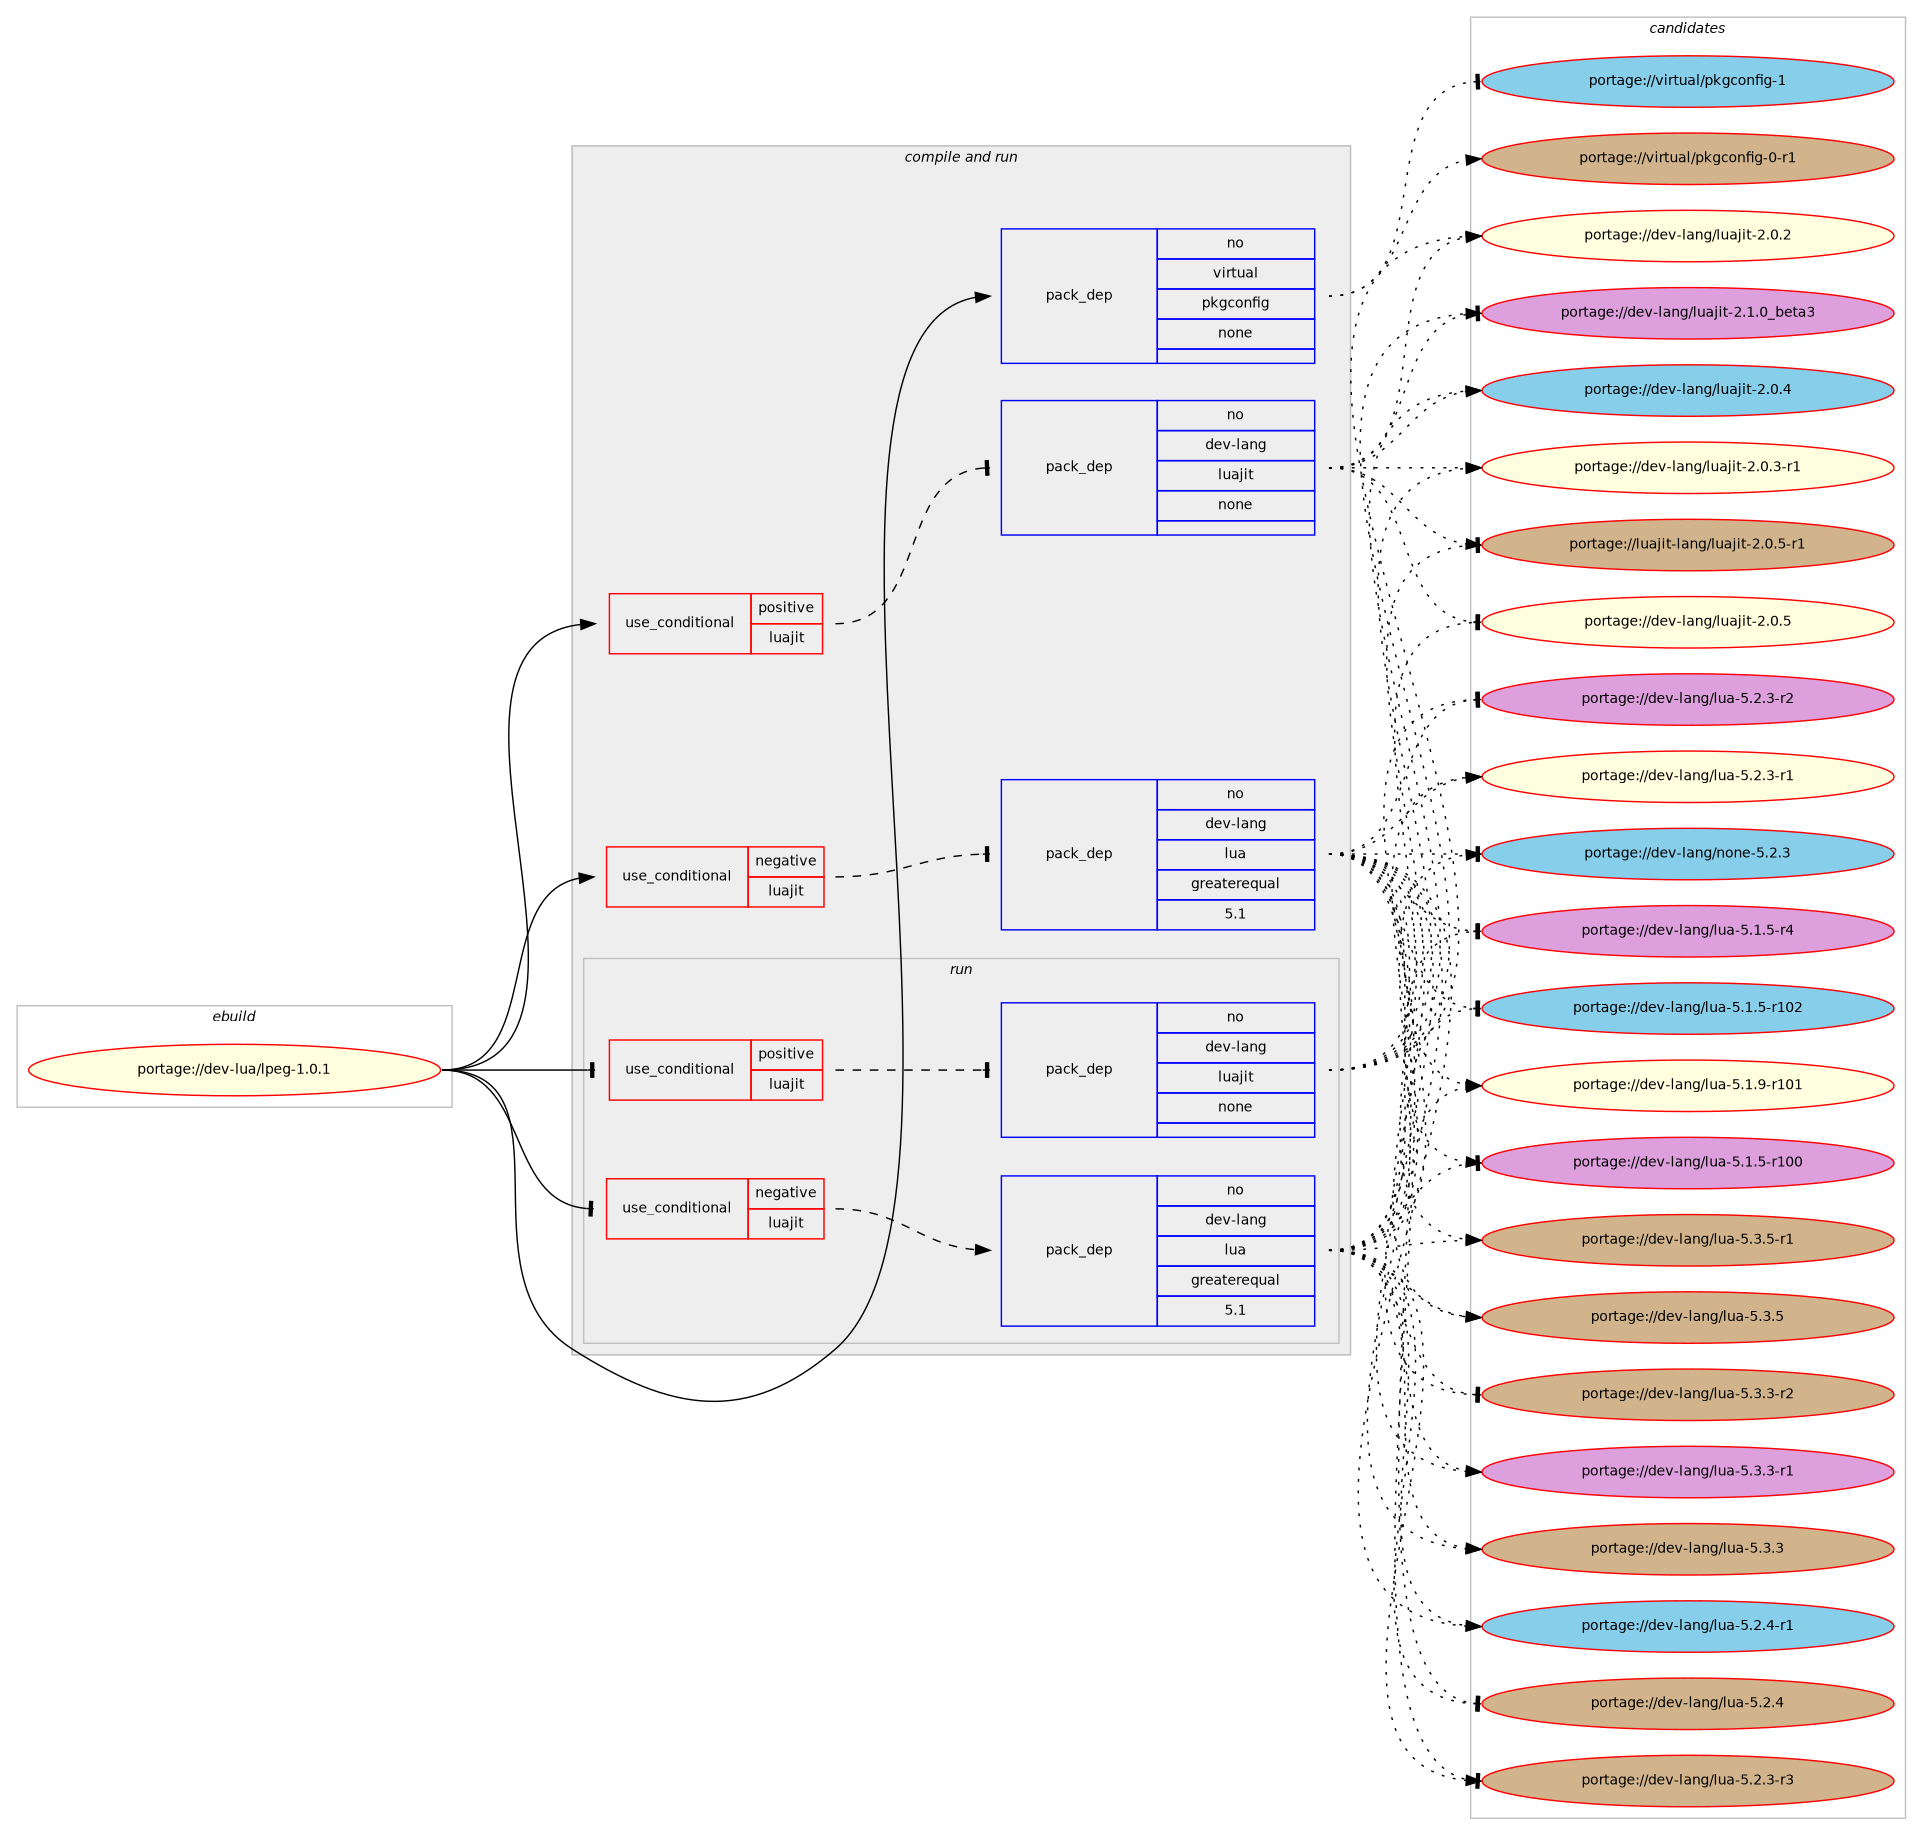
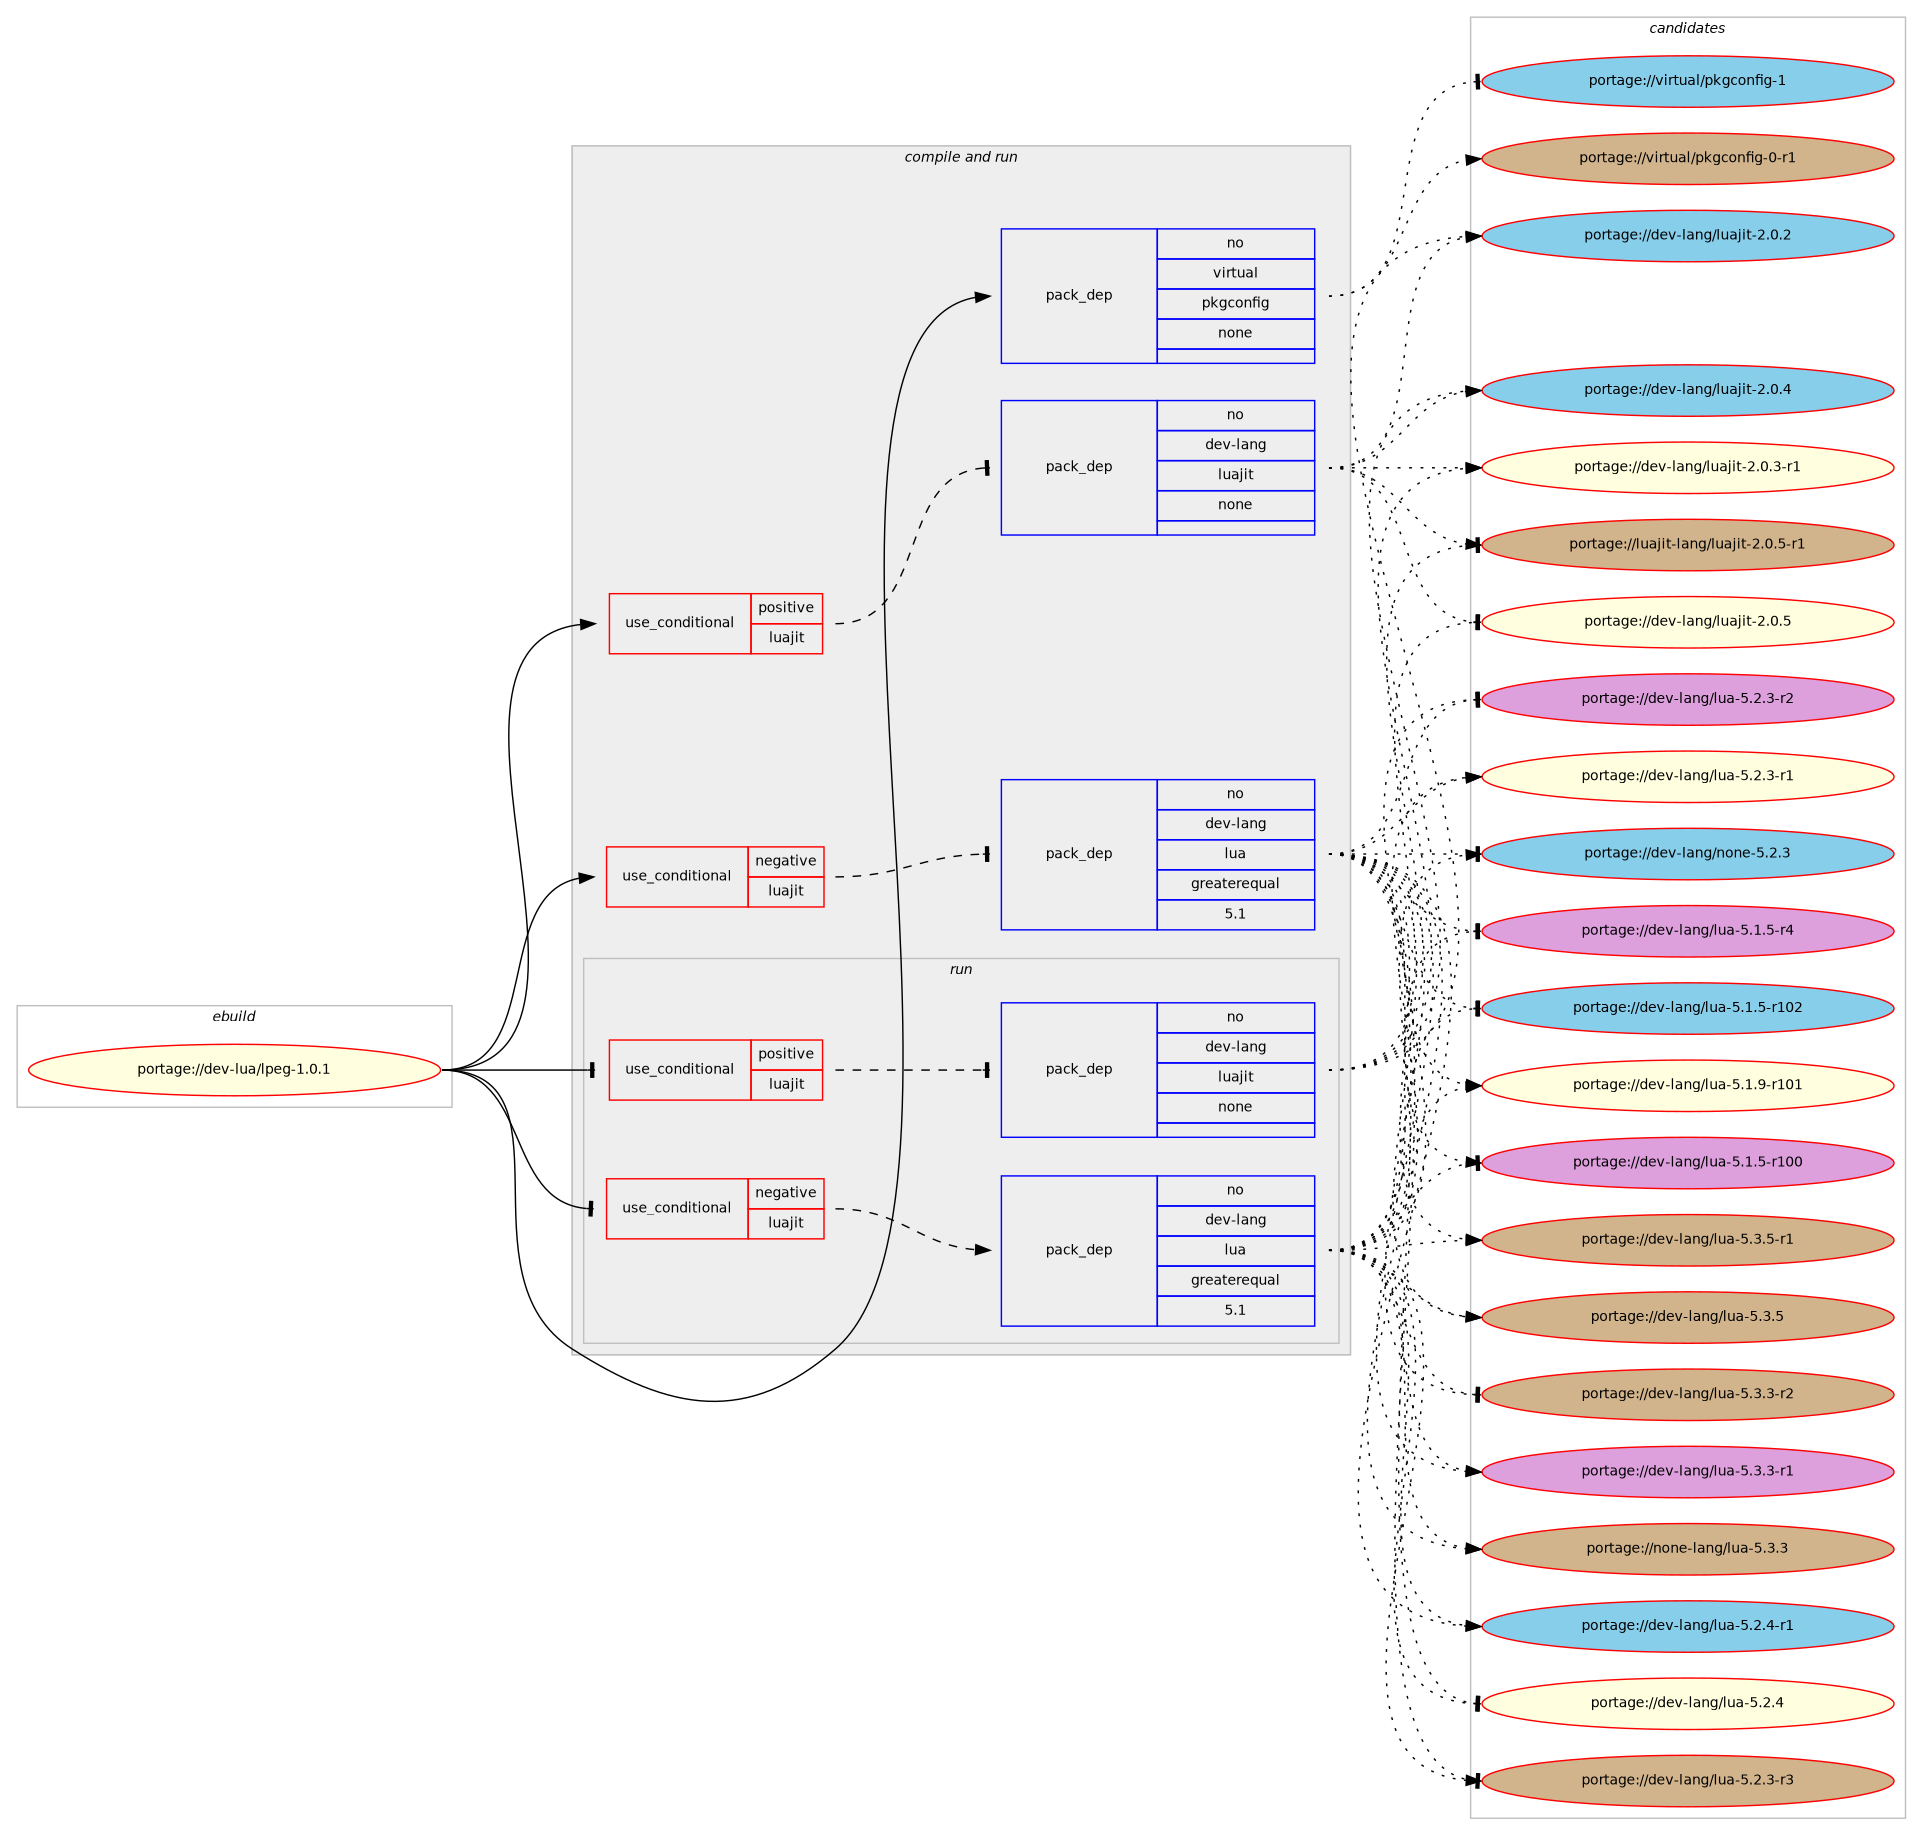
  digraph {
    compound=true
    concentrate=true
    fontname=Helvetica
    fontsize=10
    newrank=true
    rankdir=LR
    ranksep=1.5
    node [color=red fontname=Helvetica fontsize=10 style=filled]
    edge [arrowhead=normal headport=w style=dotted tailport=e weight=100]
    n1 [fillcolor=lightyellow label="portage://dev-lua/lpeg-1.0.1" width=4]
    n2 [color=blue label=<<TABLE BORDER="0" CELLBORDER="1" CELLSPACING="0" CELLPADDING="4" WIDTH="220"><TR><TD ROWSPAN="6" CELLPADDING="30">pack_dep</TD></TR><TR><TD WIDTH="110">no</TD></TR><TR><TD>dev-lang</TD></TR><TR><TD>lua</TD></TR><TR><TD>greaterequal</TD></TR><TR><TD>5.1</TD></TR></TABLE>> shape=none style=""]
    n3 [label=<<TABLE BORDER="0" CELLBORDER="1" CELLSPACING="0" CELLPADDING="4"><TR><TD ROWSPAN="3" CELLPADDING="10">use_conditional</TD></TR><TR><TD>negative</TD></TR><TR><TD>luajit</TD></TR></TABLE>> shape=none style=""]
    n4 [color=blue label=<<TABLE BORDER="0" CELLBORDER="1" CELLSPACING="0" CELLPADDING="4" WIDTH="220"><TR><TD ROWSPAN="6" CELLPADDING="30">pack_dep</TD></TR><TR><TD WIDTH="110">no</TD></TR><TR><TD>dev-lang</TD></TR><TR><TD>luajit</TD></TR><TR><TD>none</TD></TR><TR><TD></TD></TR></TABLE>> shape=none style=""]
    n5 [label=<<TABLE BORDER="0" CELLBORDER="1" CELLSPACING="0" CELLPADDING="4"><TR><TD ROWSPAN="3" CELLPADDING="10">use_conditional</TD></TR><TR><TD>positive</TD></TR><TR><TD>luajit</TD></TR></TABLE>> shape=none style=""]
    n6 [color=blue label=<<TABLE BORDER="0" CELLBORDER="1" CELLSPACING="0" CELLPADDING="4" WIDTH="220"><TR><TD ROWSPAN="6" CELLPADDING="30">pack_dep</TD></TR><TR><TD WIDTH="110">no</TD></TR><TR><TD>virtual</TD></TR><TR><TD>pkgconfig</TD></TR><TR><TD>none</TD></TR><TR><TD></TD></TR></TABLE>> shape=none style=""]
    n7 [color=blue label=<<TABLE BORDER="0" CELLBORDER="1" CELLSPACING="0" CELLPADDING="4" WIDTH="220"><TR><TD ROWSPAN="6" CELLPADDING="30">pack_dep</TD></TR><TR><TD WIDTH="110">no</TD></TR><TR><TD>dev-lang</TD></TR><TR><TD>lua</TD></TR><TR><TD>greaterequal</TD></TR><TR><TD>5.1</TD></TR></TABLE>> shape=none style=""]
    n8 [label=<<TABLE BORDER="0" CELLBORDER="1" CELLSPACING="0" CELLPADDING="4"><TR><TD ROWSPAN="3" CELLPADDING="10">use_conditional</TD></TR><TR><TD>negative</TD></TR><TR><TD>luajit</TD></TR></TABLE>> shape=none style=""]
    n9 [color=blue label=<<TABLE BORDER="0" CELLBORDER="1" CELLSPACING="0" CELLPADDING="4" WIDTH="220"><TR><TD ROWSPAN="6" CELLPADDING="30">pack_dep</TD></TR><TR><TD WIDTH="110">no</TD></TR><TR><TD>dev-lang</TD></TR><TR><TD>luajit</TD></TR><TR><TD>none</TD></TR><TR><TD></TD></TR></TABLE>> shape=none style=""]
    n10 [label=<<TABLE BORDER="0" CELLBORDER="1" CELLSPACING="0" CELLPADDING="4"><TR><TD ROWSPAN="3" CELLPADDING="10">use_conditional</TD></TR><TR><TD>positive</TD></TR><TR><TD>luajit</TD></TR></TABLE>> shape=none style=""]
    n11 [fillcolor=tan label="portage://dev-lang/lua-5.3.5-r1" width=4]
    n12 [fillcolor=tan label="portage://dev-lang/lua-5.3.5" width=4]
    n13 [fillcolor=tan label="portage://dev-lang/lua-5.3.3-r2" width=4]
    n14 [fillcolor=plum label="portage://dev-lang/lua-5.3.3-r1" width=4]
-   n15 [fillcolor=tan label="portage://dev-lang/lua-5.3.3" width=4]
+   n15 [fillcolor=tan label="portage://none-lang/lua-5.3.3" width=4]
    n16 [fillcolor=skyblue label="portage://dev-lang/lua-5.2.4-r1" width=4]
-   n17 [fillcolor=tan label="portage://dev-lang/lua-5.2.4" width=4]
+   n17 [fillcolor=lightyellow label="portage://dev-lang/lua-5.2.4" width=4]
    n18 [fillcolor=tan label="portage://dev-lang/lua-5.2.3-r3" width=4]
    n19 [fillcolor=plum label="portage://dev-lang/lua-5.2.3-r2" width=4]
    n20 [fillcolor=lightyellow label="portage://dev-lang/lua-5.2.3-r1" width=4]
    n21 [fillcolor=skyblue label="portage://dev-lang/none-5.2.3" width=4]
    n22 [fillcolor=plum label="portage://dev-lang/lua-5.1.5-r4" width=4]
    n23 [fillcolor=skyblue label="portage://dev-lang/lua-5.1.5-r102" width=4]
    n24 [fillcolor=lightyellow label="portage://dev-lang/lua-5.1.9-r101" width=4]
    n25 [fillcolor=plum label="portage://dev-lang/lua-5.1.5-r100" width=4]
-   n26 [fillcolor=plum label="portage://dev-lang/luajit-2.1.0_beta3" width=4]
    n27 [fillcolor=tan label="portage://luajit-lang/luajit-2.0.5-r1" width=4]
    n28 [fillcolor=lightyellow label="portage://dev-lang/luajit-2.0.5" width=4]
    n29 [fillcolor=skyblue label="portage://dev-lang/luajit-2.0.4" width=4]
    n30 [fillcolor=lightyellow label="portage://dev-lang/luajit-2.0.3-r1" width=4]
-   n31 [fillcolor=lightyellow label="portage://dev-lang/luajit-2.0.2" width=4]
+   n31 [fillcolor=skyblue label="portage://dev-lang/luajit-2.0.2" width=4]
    n32 [fillcolor=skyblue label="portage://virtual/pkgconfig-1" width=4]
    n33 [fillcolor=tan label="portage://virtual/pkgconfig-0-r1" width=4]
    subgraph cluster_1 {
      color=gray
      label=<<i>ebuild</i>>
      n1
    }
    subgraph cluster_2 {
      color=gray
      label=<<i>dependencies</i>>
      subgraph cluster_3 {
        color=gray
        fillcolor="#eeeeee"
        label=<<i>compile</i>>
        style=filled
        subgraph sub_4 {
          color=gray
          fillcolor="#eeeeee"
          label=<<i>compile</i>>
          style=filled
          n5
          subgraph sub_5 {
            color=gray
            fillcolor="#eeeeee"
            label=<<i>compile</i>>
            style=filled
            n4
          }
        }
        subgraph sub_6 {
          color=gray
          fillcolor="#eeeeee"
          label=<<i>compile</i>>
          style=filled
          n3
          subgraph sub_7 {
            color=gray
            fillcolor="#eeeeee"
            label=<<i>compile</i>>
            style=filled
            n2
          }
        }
        subgraph sub_8 {
          color=gray
          fillcolor="#eeeeee"
          label=<<i>compile</i>>
          style=filled
          n6
        }
      }
      subgraph cluster_9 {
        color=gray
        fillcolor="#eeeeee"
        label=<<i>compile and run</i>>
        style=filled
      }
      subgraph cluster_10 {
        color=gray
        fillcolor="#eeeeee"
        label=<<i>run</i>>
        style=filled
        subgraph sub_11 {
          color=gray
          fillcolor="#eeeeee"
          label=<<i>run</i>>
          style=filled
          n8
          subgraph sub_12 {
            color=gray
            fillcolor="#eeeeee"
            label=<<i>run</i>>
            style=filled
            n7
          }
        }
        subgraph sub_13 {
          color=gray
          fillcolor="#eeeeee"
          label=<<i>run</i>>
          style=filled
          n10
          subgraph sub_14 {
            color=gray
            fillcolor="#eeeeee"
            label=<<i>run</i>>
            style=filled
            n9
          }
        }
      }
    }
    subgraph cluster_15 {
      color=gray
      label=<<i>candidates</i>>
      rank=same
      subgraph sub_16 {
        color=black
        label=<<i>candidates</i>>
        nodesep=1
        rank=same
        n11
        n12
        n13
        n14
        n15
        n16
        n17
        n18
        n19
        n20
        n21
        n22
        n23
        n24
        n25
      }
      subgraph sub_17 {
        color=black
        label=<<i>candidates</i>>
        nodesep=1
        rank=same
-       n26
        n27
        n28
        n29
        n30
        n31
      }
      subgraph sub_18 {
        color=black
        label=<<i>candidates</i>>
        nodesep=1
        rank=same
        n32
        n33
      }
      subgraph sub_19 {
        color=black
        label=<<i>candidates</i>>
        nodesep=1
        rank=same
        n11
        n12
        n13
        n14
        n15
        n16
        n17
        n18
        n19
        n20
        n21
        n22
        n23
        n24
        n25
      }
      subgraph sub_20 {
        color=black
        label=<<i>candidates</i>>
        nodesep=1
        rank=same
-       n26
        n27
        n28
        n29
        n30
        n31
      }
    }
    n1 -> n3 [style=solid weight=20]
    n1 -> n5 [style=solid weight=20]
    n1 -> n6 [style=solid weight=20]
    n1 -> n8 [arrowhead=tee style=solid weight=20]
    n1 -> n10 [arrowhead=tee style=solid weight=20]
    n2 -> n11
    n2 -> n12
    n2 -> n13 [arrowhead=tee]
    n2 -> n14
    n2 -> n15
    n2 -> n16
    n2 -> n17 [arrowhead=tee]
    n2 -> n18 [arrowhead=tee]
    n2 -> n19 [arrowhead=tee]
    n2 -> n20
    n2 -> n21 [arrowhead=tee]
    n2 -> n22 [arrowhead=tee]
    n2 -> n23 [arrowhead=tee]
    n2 -> n24
    n2 -> n25
    n3 -> n2 [arrowhead=tee style=dashed weight=20]
-   n4 -> n26 [arrowhead=tee]
    n4 -> n27
    n4 -> n28 [arrowhead=tee]
    n4 -> n29
    n4 -> n30
    n4 -> n31
    n5 -> n4 [arrowhead=tee style=dashed weight=20]
    n6 -> n32 [arrowhead=tee]
    n6 -> n33
    n7 -> n11
    n7 -> n12
    n7 -> n13 [arrowhead=tee]
    n7 -> n14
    n7 -> n15
    n7 -> n16
    n7 -> n17 [arrowhead=tee]
    n7 -> n18
    n7 -> n19 [arrowhead=tee]
    n7 -> n20
    n7 -> n21
    n7 -> n22 [arrowhead=tee]
    n7 -> n23 [arrowhead=tee]
    n7 -> n24
    n7 -> n25 [arrowhead=tee]
    n8 -> n7 [style=dashed weight=20]
-   n9 -> n26
    n9 -> n27 [arrowhead=tee]
    n9 -> n28 [arrowhead=tee]
    n9 -> n29
    n9 -> n30
    n9 -> n31
    n10 -> n9 [arrowhead=tee style=dashed weight=20]
  }
